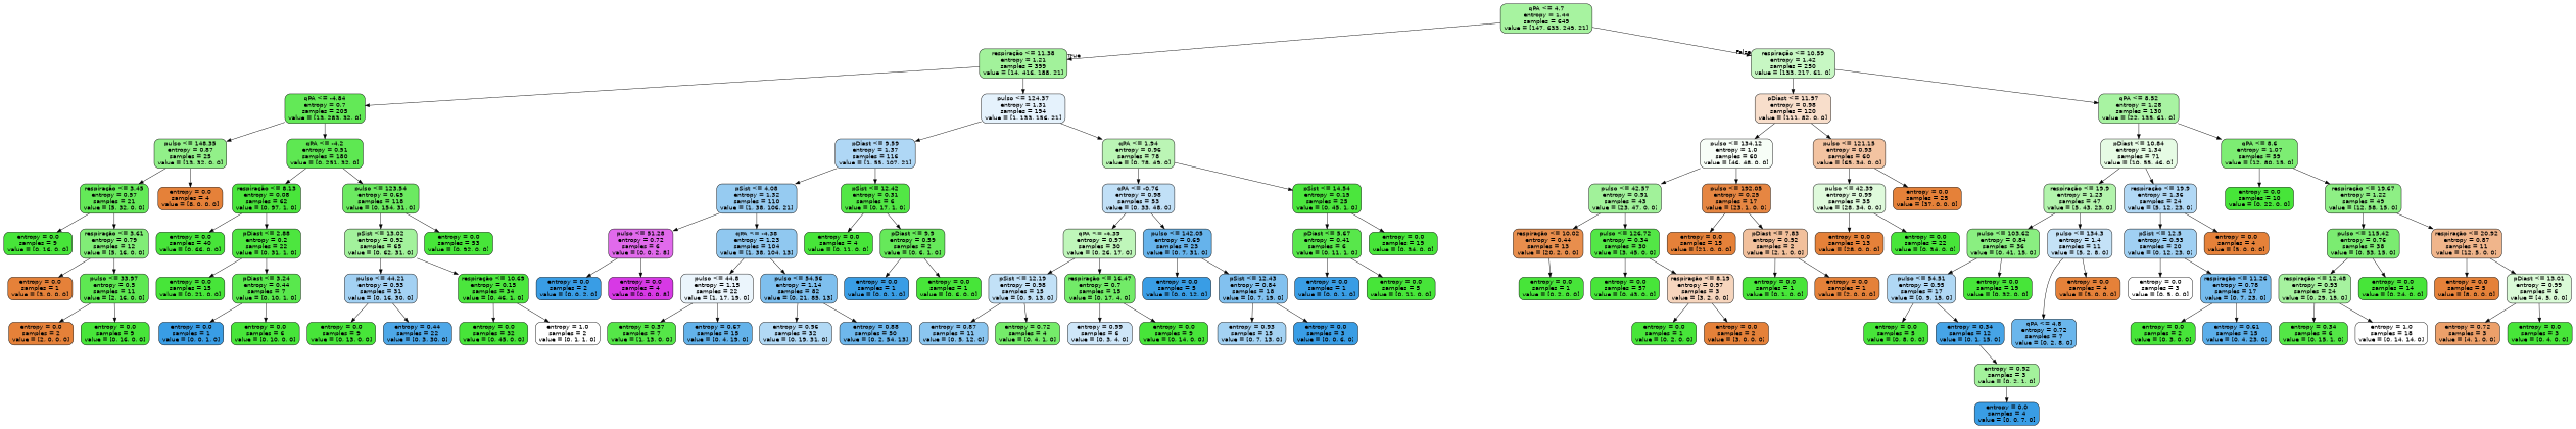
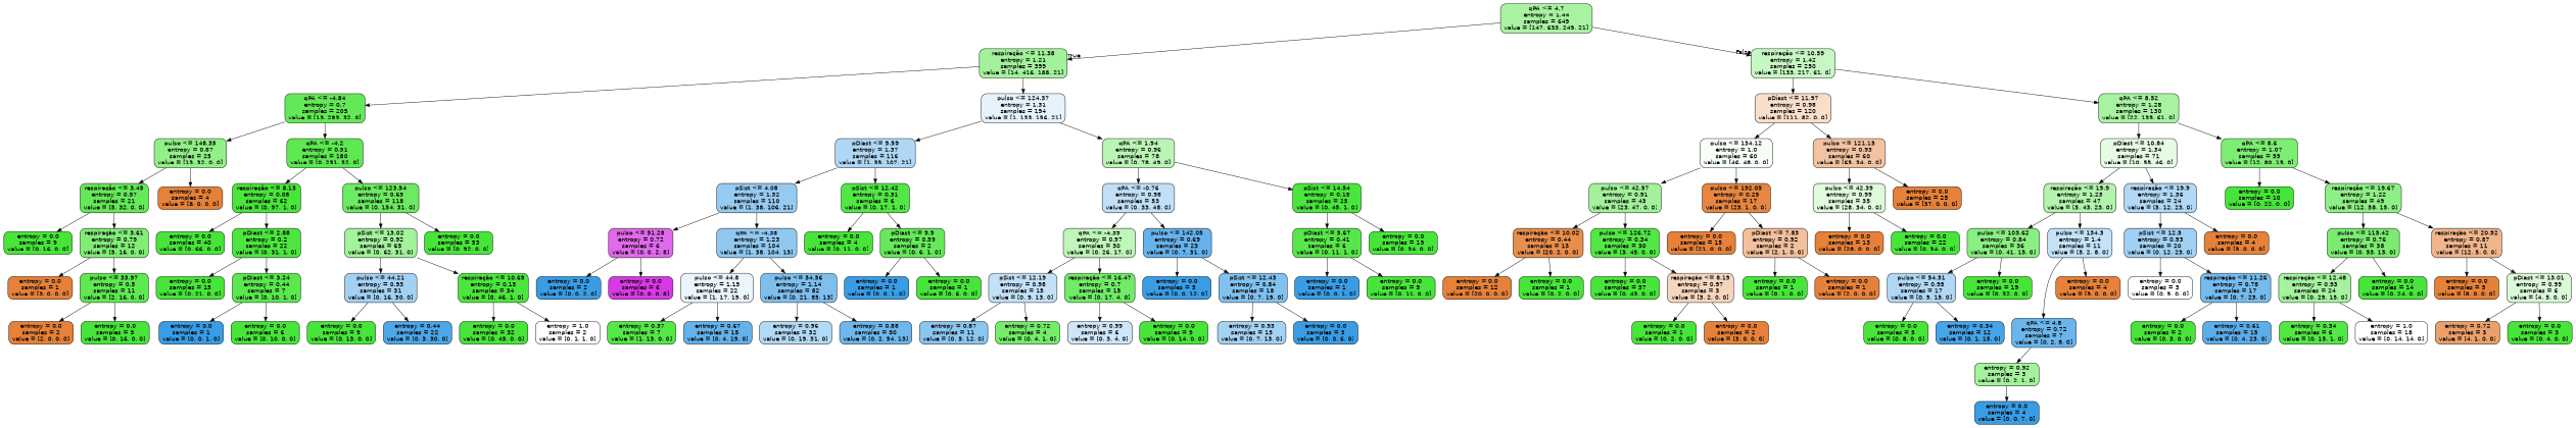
  digraph {
    node [color=black fillcolor="#47e539" fontname=helvetica shape=box style="filled, rounded"]
    edge [fontname=helvetica]
    n1 [fillcolor="#a7f3a0" label="qPA <= 4.7\nentropy = 1.44\nsamples = 649\nvalue = [147, 633, 249, 21]"]
    n2 [fillcolor="#a2f29b" label="respiração <= 11.38\nentropy = 1.21\nsamples = 399\nvalue = [14, 416, 188, 21]"]
    n3 [fillcolor="#c7f7c3" label="respiração <= 10.59\nentropy = 1.42\nsamples = 250\nvalue = [133, 217, 61, 0]"]
    n4 [fillcolor="#63e957" label="qPA <= -4.84\nentropy = 0.7\nsamples = 205\nvalue = [13, 283, 32, 0]"]
    n5 [fillcolor="#e5f2fc" label="pulso <= 124.37\nentropy = 1.31\nsamples = 194\nvalue = [1, 133, 156, 21]"]
    n6 [fillcolor="#f8decb" label="pDiast <= 11.97\nentropy = 0.98\nsamples = 120\nvalue = [111, 82, 0, 0]"]
    n7 [fillcolor="#a8f3a2" label="qPA <= 8.52\nentropy = 1.28\nsamples = 130\nvalue = [22, 135, 61, 0]"]
    n8 [fillcolor="#92f089" label="pulso <= 148.35\nentropy = 0.87\nsamples = 25\nvalue = [13, 32, 0, 0]"]
    n9 [fillcolor="#5ee852" label="qPA <= -4.2\nentropy = 0.51\nsamples = 180\nvalue = [0, 251, 32, 0]"]
    n10 [fillcolor="#afd7f5" label="pDiast <= 9.59\nentropy = 1.37\nsamples = 116\nvalue = [1, 55, 107, 21]"]
    n11 [fillcolor="#bbf5b5" label="qPA <= 1.94\nentropy = 0.96\nsamples = 78\nvalue = [0, 78, 49, 0]"]
    n12 [fillcolor="#64e958" label="respiração <= 3.45\nentropy = 0.57\nsamples = 21\nvalue = [5, 32, 0, 0]"]
    n13 [fillcolor="#e58139" label="entropy = 0.0\nsamples = 4\nvalue = [8, 0, 0, 0]"]
    n14 [fillcolor="#49e53b" label="respiração <= 8.13\nentropy = 0.08\nsamples = 62\nvalue = [0, 97, 1, 0]"]
    n15 [fillcolor="#6cea61" label="pulso <= 123.54\nentropy = 0.65\nsamples = 118\nvalue = [0, 154, 31, 0]"]
    n16 [label="entropy = 0.0\nsamples = 9\nvalue = [0, 16, 0, 0]"]
    n17 [fillcolor="#81ed77" label="respiração <= 3.61\nentropy = 0.79\nsamples = 12\nvalue = [5, 16, 0, 0]"]
    n18 [fillcolor="#e58139" label="entropy = 0.0\nsamples = 1\nvalue = [3, 0, 0, 0]"]
    n19 [fillcolor="#5ee852" label="pulso <= 33.97\nentropy = 0.5\nsamples = 11\nvalue = [2, 16, 0, 0]"]
    n20 [fillcolor="#e58139" label="entropy = 0.0\nsamples = 2\nvalue = [2, 0, 0, 0]"]
    n21 [label="entropy = 0.0\nsamples = 9\nvalue = [0, 16, 0, 0]"]
    n22 [label="entropy = 0.0\nsamples = 40\nvalue = [0, 66, 0, 0]"]
    n23 [fillcolor="#4de63f" label="pDiast <= 2.88\nentropy = 0.2\nsamples = 22\nvalue = [0, 31, 1, 0]"]
    n24 [fillcolor="#a3f29c" label="pSist <= 13.02\nentropy = 0.92\nsamples = 65\nvalue = [0, 62, 31, 0]"]
    n25 [label="entropy = 0.0\nsamples = 53\nvalue = [0, 92, 0, 0]"]
    n26 [label="entropy = 0.0\nsamples = 15\nvalue = [0, 21, 0, 0]"]
    n27 [fillcolor="#59e84d" label="pDiast <= 3.24\nentropy = 0.44\nsamples = 7\nvalue = [0, 10, 1, 0]"]
    n28 [fillcolor="#399de5" label="entropy = 0.0\nsamples = 1\nvalue = [0, 0, 1, 0]"]
    n29 [label="entropy = 0.0\nsamples = 6\nvalue = [0, 10, 0, 0]"]
    n30 [fillcolor="#a3d1f3" label="pulso <= 44.21\nentropy = 0.93\nsamples = 31\nvalue = [0, 16, 30, 0]"]
    n31 [fillcolor="#4be63d" label="respiração <= 10.69\nentropy = 0.15\nsamples = 34\nvalue = [0, 46, 1, 0]"]
    n32 [label="entropy = 0.0\nsamples = 9\nvalue = [0, 13, 0, 0]"]
    n33 [fillcolor="#4da7e8" label="entropy = 0.44\nsamples = 22\nvalue = [0, 3, 30, 0]"]
    n34 [label="entropy = 0.0\nsamples = 32\nvalue = [0, 45, 0, 0]"]
    n35 [fillcolor="#ffffff" label="entropy = 1.0\nsamples = 2\nvalue = [0, 1, 1, 0]"]
    n36 [fillcolor="#96cbf1" label="pSist <= 4.08\nentropy = 1.32\nsamples = 110\nvalue = [1, 38, 106, 21]"]
    n37 [fillcolor="#52e745" label="pSist <= 12.42\nentropy = 0.31\nsamples = 6\nvalue = [0, 17, 1, 0]"]
    n38 [fillcolor="#c1e0f7" label="qPA <= -0.76\nentropy = 0.98\nsamples = 53\nvalue = [0, 33, 48, 0]"]
    n39 [fillcolor="#4be63d" label="pSist <= 14.54\nentropy = 0.15\nsamples = 25\nvalue = [0, 45, 1, 0]"]
    n40 [fillcolor="#e16aec" label="pulso <= 51.28\nentropy = 0.72\nsamples = 6\nvalue = [0, 0, 2, 8]"]
    n41 [fillcolor="#90c8f0" label="qPA <= -4.38\nentropy = 1.23\nsamples = 104\nvalue = [1, 38, 104, 13]"]
    n42 [label="entropy = 0.0\nsamples = 4\nvalue = [0, 11, 0, 0]"]
    n43 [fillcolor="#66e95a" label="pDiast <= 9.9\nentropy = 0.59\nsamples = 2\nvalue = [0, 6, 1, 0]"]
    n44 [fillcolor="#399de5" label="entropy = 0.0\nsamples = 2\nvalue = [0, 0, 2, 0]"]
-   n45 [fillcolor="#d739e5" label="entropy = 0.0\nsamples = 4\nvalue = [0, 0, 0, 8]"]
+   n45 [fillcolor="#d739e5" label="entropy = 0.0\nsamples = 6\nvalue = [0, 0, 0, 8]"]
    n46 [fillcolor="#ebf5fc" label="pulso <= 44.8\nentropy = 1.15\nsamples = 22\nvalue = [1, 17, 19, 0]"]
    n47 [fillcolor="#7ebfee" label="pulso <= 54.56\nentropy = 1.14\nsamples = 82\nvalue = [0, 21, 85, 13]"]
    n48 [fillcolor="#55e748" label="entropy = 0.37\nsamples = 7\nvalue = [1, 13, 0, 0]"]
    n49 [fillcolor="#63b2ea" label="entropy = 0.67\nsamples = 15\nvalue = [0, 4, 19, 0]"]
    n50 [fillcolor="#b2d9f5" label="entropy = 0.96\nsamples = 32\nvalue = [0, 19, 31, 0]"]
    n51 [fillcolor="#6eb7ec" label="entropy = 0.88\nsamples = 50\nvalue = [0, 2, 54, 13]"]
    n52 [fillcolor="#399de5" label="entropy = 0.0\nsamples = 1\nvalue = [0, 0, 1, 0]"]
    n53 [label="entropy = 0.0\nsamples = 1\nvalue = [0, 6, 0, 0]"]
    n54 [fillcolor="#bff6ba" label="qPA <= -4.39\nentropy = 0.97\nsamples = 30\nvalue = [0, 26, 17, 0]"]
    n55 [fillcolor="#66b3eb" label="pulso <= 142.05\nentropy = 0.69\nsamples = 23\nvalue = [0, 7, 31, 0]"]
    n56 [fillcolor="#58e74b" label="pDiast <= 5.67\nentropy = 0.41\nsamples = 6\nvalue = [0, 11, 1, 0]"]
    n57 [label="entropy = 0.0\nsamples = 19\nvalue = [0, 34, 0, 0]"]
    n58 [fillcolor="#c2e1f7" label="pSist <= 12.19\nentropy = 0.98\nsamples = 15\nvalue = [0, 9, 13, 0]"]
    n59 [fillcolor="#72eb68" label="respiração <= 16.47\nentropy = 0.7\nsamples = 15\nvalue = [0, 17, 4, 0]"]
    n60 [fillcolor="#399de5" label="entropy = 0.0\nsamples = 5\nvalue = [0, 0, 12, 0]"]
    n61 [fillcolor="#82c1ef" label="pSist <= 12.43\nentropy = 0.84\nsamples = 18\nvalue = [0, 7, 19, 0]"]
    n62 [fillcolor="#8bc6f0" label="entropy = 0.87\nsamples = 11\nvalue = [0, 5, 12, 0]"]
    n63 [fillcolor="#75ec6a" label="entropy = 0.72\nsamples = 4\nvalue = [0, 4, 1, 0]"]
    n64 [fillcolor="#cee6f8" label="entropy = 0.99\nsamples = 6\nvalue = [0, 3, 4, 0]"]
    n65 [label="entropy = 0.0\nsamples = 9\nvalue = [0, 14, 0, 0]"]
    n66 [fillcolor="#a4d2f3" label="entropy = 0.93\nsamples = 15\nvalue = [0, 7, 13, 0]"]
    n67 [fillcolor="#399de5" label="entropy = 0.0\nsamples = 3\nvalue = [0, 0, 6, 0]"]
    n68 [fillcolor="#399de5" label="entropy = 0.0\nsamples = 1\nvalue = [0, 0, 1, 0]"]
    n69 [label="entropy = 0.0\nsamples = 5\nvalue = [0, 11, 0, 0]"]
    n70 [fillcolor="#f7fef7" label="pulso <= 134.12\nentropy = 1.0\nsamples = 60\nvalue = [46, 48, 0, 0]"]
    n71 [fillcolor="#f3c3a1" label="pulso <= 121.15\nentropy = 0.93\nsamples = 60\nvalue = [65, 34, 0, 0]"]
    n72 [fillcolor="#e6fbe4" label="pDiast <= 10.84\nentropy = 1.34\nsamples = 71\nvalue = [10, 55, 46, 0]"]
    n73 [fillcolor="#7ded73" label="qPA <= 8.6\nentropy = 1.07\nsamples = 59\nvalue = [12, 80, 15, 0]"]
    n74 [fillcolor="#a1f29a" label="pulso <= 42.57\nentropy = 0.91\nsamples = 43\nvalue = [23, 47, 0, 0]"]
    n75 [fillcolor="#e68642" label="pulso <= 192.05\nentropy = 0.25\nsamples = 17\nvalue = [23, 1, 0, 0]"]
    n76 [fillcolor="#dffadc" label="pulso <= 42.39\nentropy = 0.99\nsamples = 35\nvalue = [28, 34, 0, 0]"]
    n77 [fillcolor="#e58139" label="entropy = 0.0\nsamples = 25\nvalue = [37, 0, 0, 0]"]
    n78 [fillcolor="#e88e4d" label="respiração <= 10.02\nentropy = 0.44\nsamples = 13\nvalue = [20, 2, 0, 0]"]
    n79 [fillcolor="#53e746" label="pulso <= 126.72\nentropy = 0.34\nsamples = 30\nvalue = [3, 45, 0, 0]"]
    n80 [fillcolor="#e58139" label="entropy = 0.0\nsamples = 15\nvalue = [21, 0, 0, 0]"]
    n81 [fillcolor="#f2c09c" label="pDiast <= 7.83\nentropy = 0.92\nsamples = 2\nvalue = [2, 1, 0, 0]"]
+   n82 [fillcolor="#e58139" label="entropy = 0.0\nsamples = 12\nvalue = [20, 0, 0, 0]"]
    n83 [label="entropy = 0.0\nsamples = 1\nvalue = [0, 2, 0, 0]"]
    n84 [label="entropy = 0.0\nsamples = 57\nvalue = [0, 43, 0, 0]"]
    n85 [fillcolor="#f6d5bd" label="respiração <= 8.19\nentropy = 0.97\nsamples = 3\nvalue = [3, 2, 0, 0]"]
    n86 [label="entropy = 0.0\nsamples = 1\nvalue = [0, 2, 0, 0]"]
    n87 [fillcolor="#e58139" label="entropy = 0.0\nsamples = 2\nvalue = [3, 0, 0, 0]"]
    n88 [label="entropy = 0.0\nsamples = 1\nvalue = [0, 1, 0, 0]"]
    n89 [fillcolor="#e58139" label="entropy = 0.0\nsamples = 1\nvalue = [2, 0, 0, 0]"]
    n90 [fillcolor="#e58139" label="entropy = 0.0\nsamples = 13\nvalue = [28, 0, 0, 0]"]
    n91 [label="entropy = 0.0\nsamples = 22\nvalue = [0, 34, 0, 0]"]
    n92 [fillcolor="#b2f4ac" label="respiração <= 19.9\nentropy = 1.23\nsamples = 47\nvalue = [5, 43, 23, 0]"]
    n93 [fillcolor="#b1d8f5" label="respiração <= 19.9\nentropy = 1.36\nsamples = 24\nvalue = [5, 12, 23, 0]"]
    n94 [label="entropy = 0.0\nsamples = 10\nvalue = [0, 22, 0, 0]"]
    n95 [fillcolor="#8eef85" label="respiração <= 19.67\nentropy = 1.22\nsamples = 49\nvalue = [12, 58, 15, 0]"]
    n96 [fillcolor="#8aef81" label="pulso <= 103.62\nentropy = 0.84\nsamples = 36\nvalue = [0, 41, 15, 0]"]
    n97 [fillcolor="#c4e2f7" label="pulso <= 134.3\nentropy = 1.4\nsamples = 11\nvalue = [5, 2, 8, 0]"]
    n98 [fillcolor="#a0d0f3" label="pSist <= 12.5\nentropy = 0.93\nsamples = 20\nvalue = [0, 12, 23, 0]"]
    n99 [fillcolor="#e58139" label="entropy = 0.0\nsamples = 4\nvalue = [5, 0, 0, 0]"]
    n100 [fillcolor="#b0d8f5" label="pulso <= 54.51\nentropy = 0.95\nsamples = 17\nvalue = [0, 9, 15, 0]"]
    n101 [label="entropy = 0.0\nsamples = 19\nvalue = [0, 32, 0, 0]"]
    n102 [fillcolor="#6ab6ec" label="qPA <= 4.8\nentropy = 0.72\nsamples = 7\nvalue = [0, 2, 8, 0]"]
    n103 [fillcolor="#e58139" label="entropy = 0.0\nsamples = 4\nvalue = [5, 0, 0, 0]"]
    n104 [label="entropy = 0.0\nsamples = 5\nvalue = [0, 8, 0, 0]"]
    n105 [fillcolor="#46a4e7" label="entropy = 0.34\nsamples = 12\nvalue = [0, 1, 15, 0]"]
    n106 [fillcolor="#a3f29c" label="entropy = 0.92\nsamples = 3\nvalue = [0, 2, 1, 0]"]
    n107 [fillcolor="#399de5" label="entropy = 0.0\nsamples = 4\nvalue = [0, 0, 7, 0]"]
    n108 [fillcolor="#ffffff" label="entropy = 0.0\nsamples = 3\nvalue = [0, 5, 0, 0]"]
    n109 [fillcolor="#75bbed" label="respiração <= 11.26\nentropy = 0.78\nsamples = 17\nvalue = [0, 7, 23, 0]"]
    n110 [label="entropy = 0.0\nsamples = 2\nvalue = [0, 3, 0, 0]"]
    n111 [fillcolor="#5baeea" label="entropy = 0.61\nsamples = 15\nvalue = [0, 4, 23, 0]"]
    n112 [fillcolor="#7bec71" label="pulso <= 115.42\nentropy = 0.76\nsamples = 38\nvalue = [0, 53, 15, 0]"]
    n113 [fillcolor="#f0b58b" label="respiração <= 20.92\nentropy = 0.87\nsamples = 11\nvalue = [12, 5, 0, 0]"]
    n114 [fillcolor="#a6f29f" label="respiração <= 12.48\nentropy = 0.93\nsamples = 24\nvalue = [0, 29, 15, 0]"]
    n115 [label="entropy = 0.0\nsamples = 14\nvalue = [0, 24, 0, 0]"]
    n116 [fillcolor="#e58139" label="entropy = 0.0\nsamples = 5\nvalue = [8, 0, 0, 0]"]
    n117 [fillcolor="#dafad7" label="pDiast <= 13.01\nentropy = 0.99\nsamples = 6\nvalue = [4, 5, 0, 0]"]
    n118 [fillcolor="#53e746" label="entropy = 0.34\nsamples = 6\nvalue = [0, 15, 1, 0]"]
    n119 [fillcolor="#ffffff" label="entropy = 1.0\nsamples = 18\nvalue = [0, 14, 14, 0]"]
    n120 [fillcolor="#eca06a" label="entropy = 0.72\nsamples = 3\nvalue = [4, 1, 0, 0]"]
    n121 [label="entropy = 0.0\nsamples = 3\nvalue = [0, 4, 0, 0]"]
    n1 -> n2 [headlabel=True labelangle=45 labeldistance=2.5]
    n1 -> n3 [headlabel=False labelangle=-45 labeldistance=2.5]
    n2 -> n4
    n2 -> n5
    n3 -> n6
    n3 -> n7
    n4 -> n8
    n4 -> n9
    n5 -> n10
    n5 -> n11
    n6 -> n70
    n6 -> n71
    n7 -> n72
    n7 -> n73
    n8 -> n12
    n8 -> n13
    n9 -> n14
    n9 -> n15
    n10 -> n36
    n10 -> n37
    n11 -> n38
    n11 -> n39
    n12 -> n16
    n12 -> n17
    n14 -> n22
    n14 -> n23
    n15 -> n24
    n15 -> n25
    n17 -> n18
    n17 -> n19
    n19 -> n20
    n19 -> n21
    n23 -> n26
    n23 -> n27
    n24 -> n30
    n24 -> n31
    n27 -> n28
    n27 -> n29
    n30 -> n32
    n30 -> n33
    n31 -> n34
    n31 -> n35
    n36 -> n40
    n36 -> n41
    n37 -> n42
    n37 -> n43
    n38 -> n54
    n38 -> n55
    n39 -> n56
    n39 -> n57
    n40 -> n44
    n40 -> n45
    n41 -> n46
    n41 -> n47
    n43 -> n52
    n43 -> n53
    n46 -> n48
    n46 -> n49
    n47 -> n50
    n47 -> n51
    n54 -> n58
    n54 -> n59
    n55 -> n60
    n55 -> n61
    n56 -> n68
    n56 -> n69
    n58 -> n62
    n58 -> n63
    n59 -> n64
    n59 -> n65
    n61 -> n66
    n61 -> n67
    n70 -> n74
    n70 -> n75
    n71 -> n76
    n71 -> n77
    n72 -> n92
    n72 -> n93
    n73 -> n94
    n73 -> n95
    n74 -> n78
    n74 -> n79
    n75 -> n80
    n75 -> n81
    n76 -> n90
    n76 -> n91
+   n78 -> n82
    n78 -> n83
    n79 -> n84
    n79 -> n85
    n81 -> n88
    n81 -> n89
    n85 -> n86
    n85 -> n87
    n92 -> n96
    n92 -> n97
    n93 -> n98
    n93 -> n99
    n95 -> n112
    n95 -> n113
    n96 -> n100
    n96 -> n101
    n97 -> n102
    n97 -> n103
    n98 -> n108
    n98 -> n109
    n100 -> n104
    n100 -> n105
-   n105 -> n106
+   n102 -> n106
    n106 -> n107
    n109 -> n110
    n109 -> n111
    n112 -> n114
    n112 -> n115
    n113 -> n116
    n113 -> n117
    n114 -> n118
    n114 -> n119
    n117 -> n120
    n117 -> n121
  }
